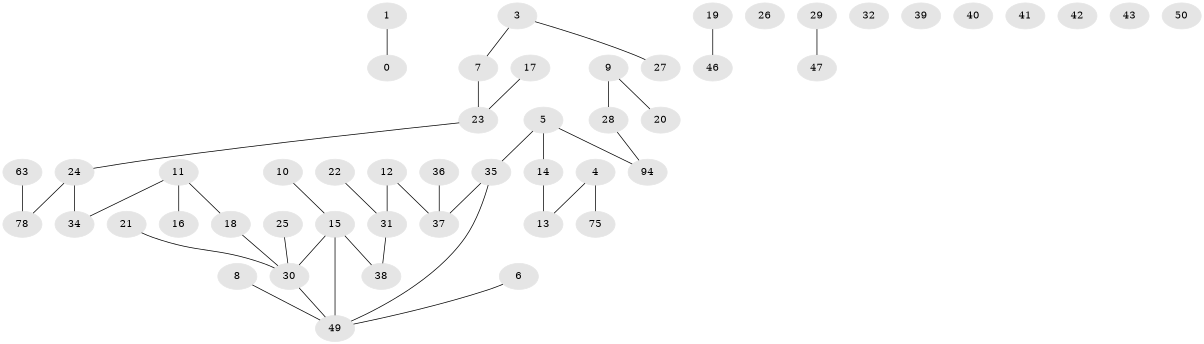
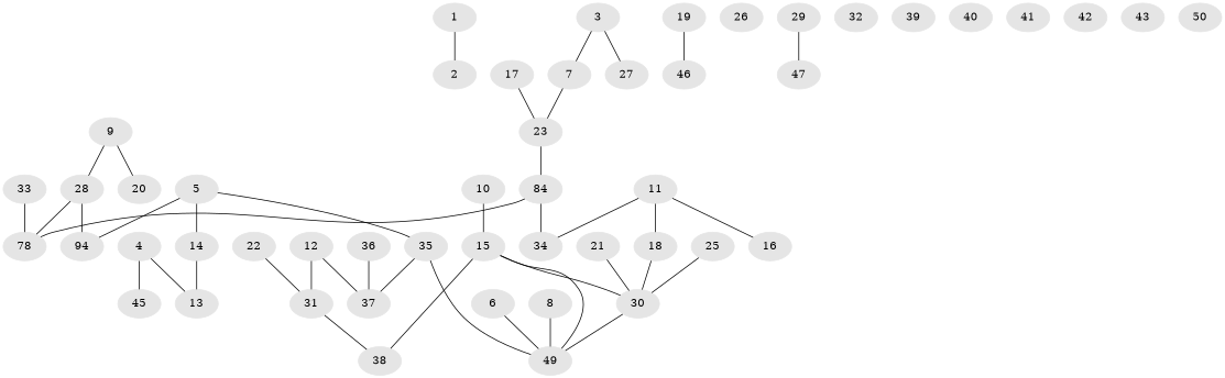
  graph {
    node [color=gray90 style=filled]
    1
-   2 [label=0]
+   2
    3
    7
    27
    23
    4
    13
-   45 [label=75]
+   45
    5
    14
    35
    n13 [label=94]
    37
    49
    6
-   24
+   24 [label=84]
    8
    9
    20
    28
    n22 [label=78]
    10
    15
    30
    38
    11
    16
    34
    18
    25
    12
    31
    17
    19
    46
    21
    22
    26
    29
    47
    32
-   33 [label=63]
+   33
    36
    39
    40
    41
    42
    43
    50
    1 -- 2
    3 -- 7
    3 -- 27
    7 -- 23
    23 -- 24
    4 -- 13
    4 -- 45
    5 -- 14
    5 -- 35
    5 -- n13
    14 -- 13
    35 -- 37
    35 -- 49
    6 -- 49
    24 -- n22
    24 -- 34
    8 -- 49
    9 -- 20
    9 -- 28
    28 -- n13
+   28 -- n22
    10 -- 15
    15 -- 49
    15 -- 30
    15 -- 38
    30 -- 49
    11 -- 16
    11 -- 34
    11 -- 18
    18 -- 30
    25 -- 30
    12 -- 37
    12 -- 31
    31 -- 38
    17 -- 23
    19 -- 46
    21 -- 30
    22 -- 31
    29 -- 47
    33 -- n22
    36 -- 37
  }
